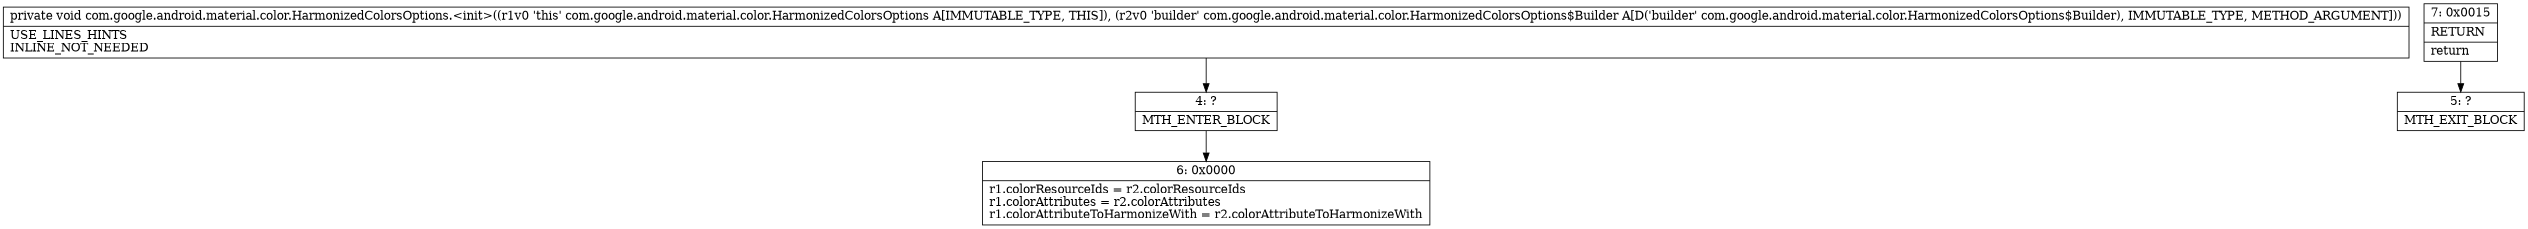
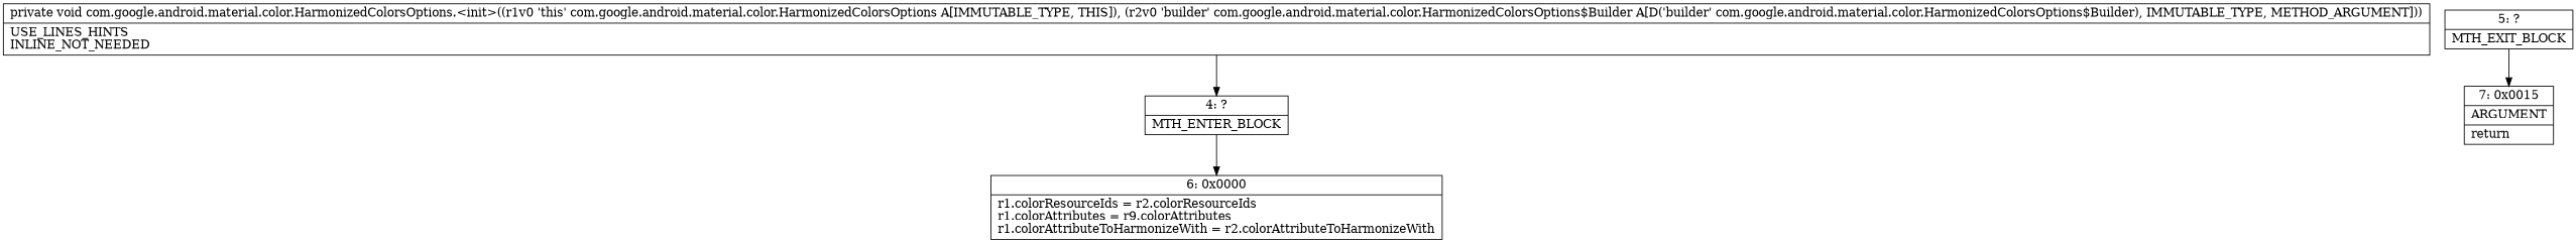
  digraph {
    node [shape=record]
    n1 [label="{4\:\ ?|MTH_ENTER_BLOCK\l}"]
-   n2 [label="{6\:\ 0x0000|r1.colorResourceIds = r2.colorResourceIds\lr1.colorAttributes = r2.colorAttributes\lr1.colorAttributeToHarmonizeWith = r2.colorAttributeToHarmonizeWith\l}"]
-   n3 [label="{7\:\ 0x0015|RETURN\l|return\l}"]
+   n2 [label="{6\:\ 0x0000|r1.colorResourceIds = r2.colorResourceIds\lr1.colorAttributes = r9.colorAttributes\lr1.colorAttributeToHarmonizeWith = r2.colorAttributeToHarmonizeWith\l}"]
+   n3 [label="{7\:\ 0x0015|ARGUMENT\l|return\l}"]
    n4 [label="{5\:\ ?|MTH_EXIT_BLOCK\l}"]
    n5 [label="{private void com.google.android.material.color.HarmonizedColorsOptions.\<init\>((r1v0 'this' com.google.android.material.color.HarmonizedColorsOptions A[IMMUTABLE_TYPE, THIS]), (r2v0 'builder' com.google.android.material.color.HarmonizedColorsOptions$Builder A[D('builder' com.google.android.material.color.HarmonizedColorsOptions$Builder), IMMUTABLE_TYPE, METHOD_ARGUMENT]))  | USE_LINES_HINTS\lINLINE_NOT_NEEDED\l}"]
    n1 -> n2
-   n3 -> n4
+   n4 -> n3
    n5 -> n1
  }
